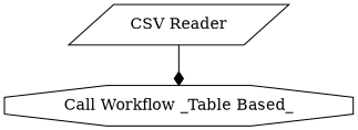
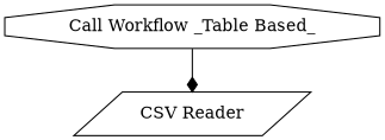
  digraph {
    rankdir=TB
    n1 [label="CSV Reader" shape=parallelogram]
    n2 [label="Call Workflow _Table Based_" shape=octagon]
-   n1 -> n2 [arrowhead=diamond]
+   n2 -> n1 [arrowhead=diamond]
  }
